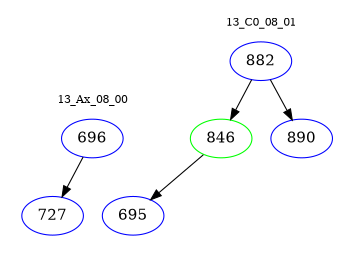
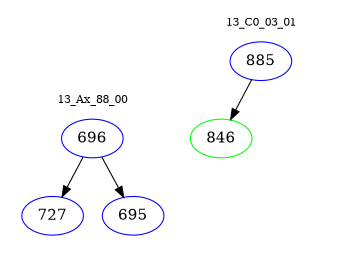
  digraph {
    node [color=blue]
    edge [color=black]
    n1 [label=696]
    n2 [label=695]
    n3 [label=727]
-   n4 [label=882]
+   n4 [label=885]
    n5 [color=green label=846]
-   n6 [label=890]
    subgraph cluster_1 {
      color=white
      fontsize=10
-     label="13_Ax_08_00"
+     label="13_Ax_88_00"
      n1
      n2
      n3
    }
    subgraph cluster_2 {
      color=white
      fontsize=10
-     label="13_C0_08_01"
+     label="13_C0_03_01"
      n4
      n5
-     n6
    }
-   n5 -> n2
+   n1 -> n2
    n1 -> n3
    n4 -> n5
-   n4 -> n6
  }
